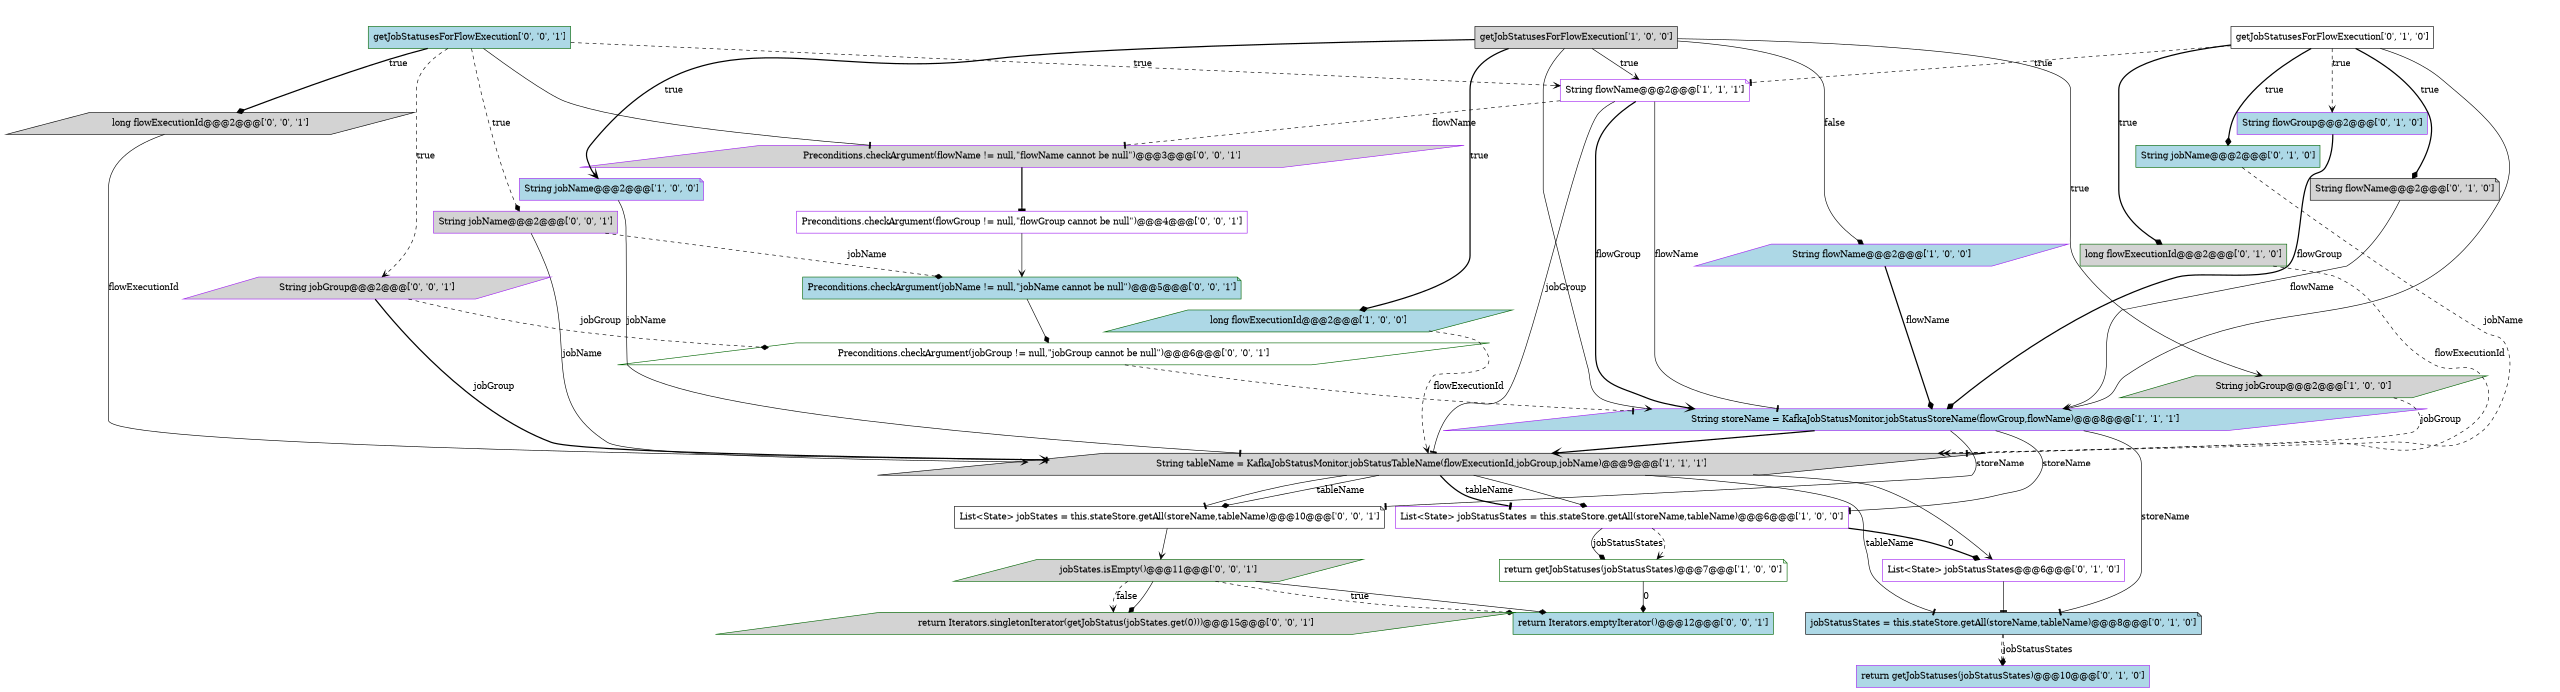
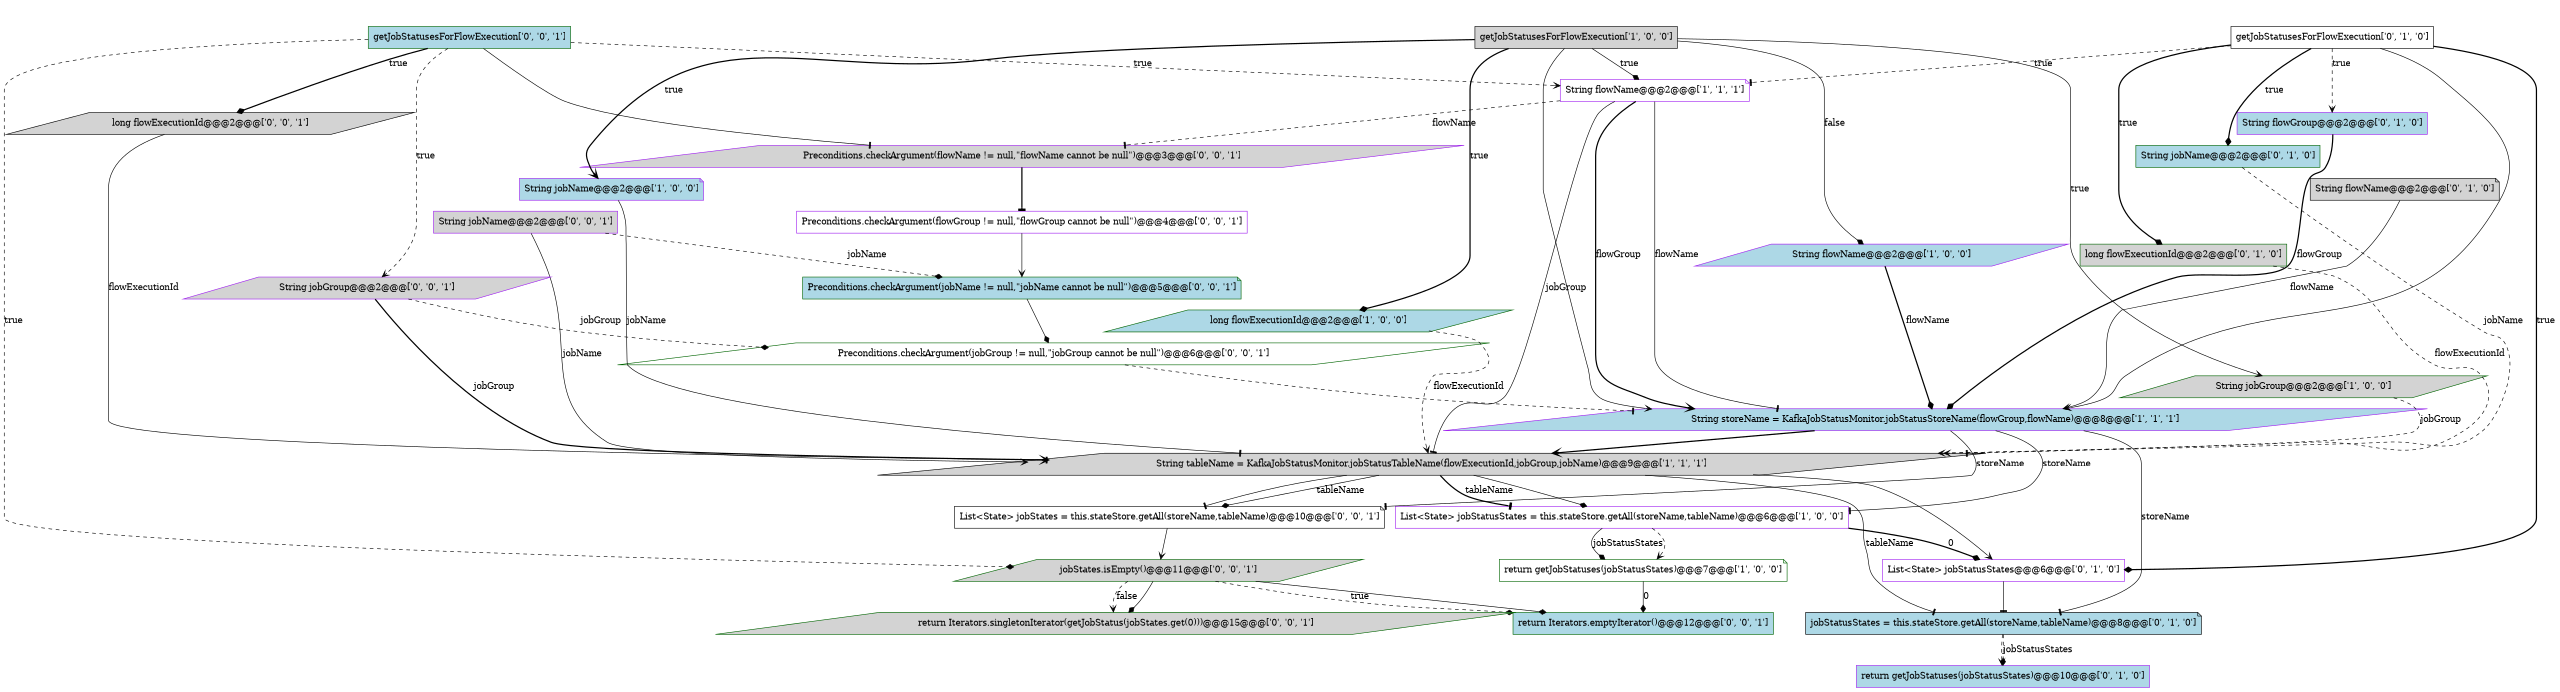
  digraph {
    node [color=purple fillcolor=lightblue shape=box style=filled]
    edge [arrowhead=diamond style=solid]
    n1 [color=darkgreen fillcolor=white label="Preconditions.checkArgument(jobGroup != null,\"jobGroup cannot be null\")@@@6@@@['0', '0', '1']" shape=parallelogram]
    n2 [label="String storeName = KafkaJobStatusMonitor.jobStatusStoreName(flowGroup,flowName)@@@8@@@['1', '1', '1']" shape=parallelogram]
    n3 [fillcolor=white label="List<State> jobStatusStates = this.stateStore.getAll(storeName,tableName)@@@6@@@['1', '0', '0']"]
    n4 [color=black fillcolor=lightgrey label="String tableName = KafkaJobStatusMonitor.jobStatusTableName(flowExecutionId,jobGroup,jobName)@@@9@@@['1', '1', '1']" shape=parallelogram]
    n5 [color=black label="jobStatusStates = this.stateStore.getAll(storeName,tableName)@@@8@@@['0', '1', '0']" shape=note]
    n6 [color=black fillcolor=white label="List<State> jobStates = this.stateStore.getAll(storeName,tableName)@@@10@@@['0', '0', '1']" shape=note]
    n7 [fillcolor=white label="List<State> jobStatusStates@@@6@@@['0', '1', '0']"]
    n8 [color=darkgreen fillcolor=white label="return getJobStatuses(jobStatusStates)@@@7@@@['1', '0', '0']" shape=note]
    n9 [color=darkgreen label="return Iterators.emptyIterator()@@@12@@@['0', '0', '1']"]
    n10 [label="String jobName@@@2@@@['1', '0', '0']" shape=note]
    n11 [label="return getJobStatuses(jobStatusStates)@@@10@@@['0', '1', '0']"]
    n12 [color=black fillcolor=lightgrey label="long flowExecutionId@@@2@@@['0', '0', '1']" shape=parallelogram]
    n13 [fillcolor=white label="Preconditions.checkArgument(flowGroup != null,\"flowGroup cannot be null\")@@@4@@@['0', '0', '1']"]
    n14 [color=darkgreen label="Preconditions.checkArgument(jobName != null,\"jobName cannot be null\")@@@5@@@['0', '0', '1']" shape=note]
    n15 [label="String flowName@@@2@@@['1', '0', '0']" shape=parallelogram]
    n16 [label="String flowGroup@@@2@@@['0', '1', '0']"]
    n17 [color=darkgreen label="long flowExecutionId@@@2@@@['1', '0', '0']" shape=parallelogram]
    n18 [fillcolor=lightgrey label="String jobName@@@2@@@['0', '0', '1']"]
    n19 [color=darkgreen label="String jobName@@@2@@@['0', '1', '0']"]
    n20 [fillcolor=white label="String flowName@@@2@@@['1', '1', '1']" shape=note]
    n21 [fillcolor=lightgrey label="Preconditions.checkArgument(flowName != null,\"flowName cannot be null\")@@@3@@@['0', '0', '1']" shape=parallelogram]
    n22 [fillcolor=lightgrey label="String jobGroup@@@2@@@['0', '0', '1']" shape=parallelogram]
    n23 [color=darkgreen fillcolor=lightgrey label="jobStates.isEmpty()@@@11@@@['0', '0', '1']" shape=parallelogram]
    n24 [color=darkgreen fillcolor=lightgrey label="return Iterators.singletonIterator(getJobStatus(jobStates.get(0)))@@@15@@@['0', '0', '1']" shape=parallelogram]
    n25 [color=darkgreen label="getJobStatusesForFlowExecution['0', '0', '1']"]
    n26 [color=black fillcolor=lightgrey label="getJobStatusesForFlowExecution['1', '0', '0']"]
    n27 [color=darkgreen fillcolor=lightgrey label="String jobGroup@@@2@@@['1', '0', '0']" shape=parallelogram]
    n28 [color=black fillcolor=lightgrey label="String flowName@@@2@@@['0', '1', '0']" shape=note]
    n29 [color=darkgreen fillcolor=lightgrey label="long flowExecutionId@@@2@@@['0', '1', '0']"]
    n30 [color=black fillcolor=white label="getJobStatusesForFlowExecution['0', '1', '0']"]
    n1 -> n2 [arrowhead=tee style=dashed]
    n2 -> n3 [arrowhead=tee label=storeName]
    n2 -> n4 [arrowhead=vee style=bold]
    n2 -> n5 [arrowhead=tee label=storeName]
    n2 -> n6 [arrowhead=tee label=storeName]
    n3 -> n7 [label=0 style=bold]
    n3 -> n8 [label=jobStatusStates]
    n3 -> n8 [arrowhead=vee style=dashed]
    n4 -> n3
    n4 -> n3 [arrowhead=tee label=tableName style=bold]
    n4 -> n5 [arrowhead=tee label=tableName]
    n4 -> n6 [label=tableName]
    n4 -> n6 [arrowhead=tee]
    n4 -> n7 [arrowhead=vee]
    n5 -> n11 [arrowhead=vee style=dashed]
    n5 -> n11 [label=jobStatusStates style=dashed]
    n6 -> n23 [arrowhead=vee]
    n7 -> n5 [arrowhead=tee]
    n8 -> n9 [label=0]
    n10 -> n4 [arrowhead=tee label=jobName]
    n12 -> n4 [arrowhead=tee label=flowExecutionId]
    n13 -> n14 [arrowhead=vee]
    n14 -> n1
    n15 -> n2 [label=flowName style=bold]
    n16 -> n2 [label=flowGroup style=bold]
    n17 -> n4 [arrowhead=vee label=flowExecutionId style=dashed]
    n18 -> n4 [arrowhead=vee label=jobName]
    n18 -> n14 [label=jobName style=dashed]
    n19 -> n4 [arrowhead=vee label=jobName style=dashed]
    n20 -> n2 [arrowhead=vee label=flowGroup style=bold]
    n20 -> n2 [arrowhead=tee label=flowName]
    n20 -> n4 [arrowhead=tee label=jobGroup]
    n20 -> n21 [arrowhead=tee label=flowName style=dashed]
    n21 -> n13 [arrowhead=tee style=bold]
    n22 -> n1 [label=jobGroup style=dashed]
    n22 -> n4 [arrowhead=vee label=jobGroup style=bold]
    n23 -> n9
    n23 -> n9 [label=true style=dashed]
    n23 -> n24
    n23 -> n24 [arrowhead=vee label=false style=dashed]
    n25 -> n12 [label=true style=bold]
-   n25 -> n18 [label=true style=dashed]
+   n25 -> n23 [label=true style=dashed]
    n25 -> n20 [arrowhead=vee label=true style=dashed]
    n25 -> n21 [arrowhead=tee]
    n25 -> n22 [arrowhead=vee label=true style=dashed]
    n26 -> n2 [arrowhead=vee]
    n26 -> n10 [arrowhead=vee label=true style=bold]
    n26 -> n15 [label=false]
    n26 -> n17 [label=true style=bold]
-   n26 -> n20 [arrowhead=vee label=true]
+   n26 -> n20 [label=true]
    n26 -> n27 [arrowhead=vee label=true]
    n27 -> n4 [arrowhead=tee label=jobGroup style=dashed]
    n28 -> n2 [arrowhead=vee label=flowName]
    n29 -> n4 [arrowhead=vee label=flowExecutionId style=dashed]
    n30 -> n2 [arrowhead=vee]
    n30 -> n16 [arrowhead=vee label=true style=dashed]
    n30 -> n19 [label=true style=bold]
    n30 -> n20 [arrowhead=tee label=true style=dashed]
-   n30 -> n28 [label=true style=bold]
+   n30 -> n7 [label=true style=bold]
    n30 -> n29 [label=true style=bold]
  }
